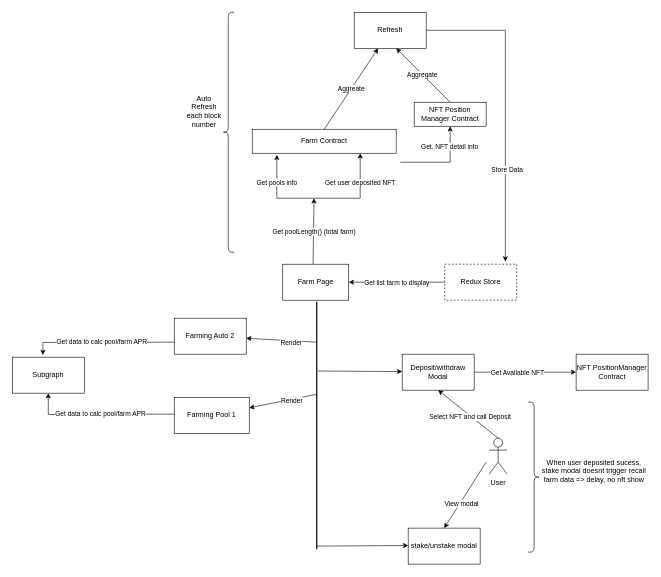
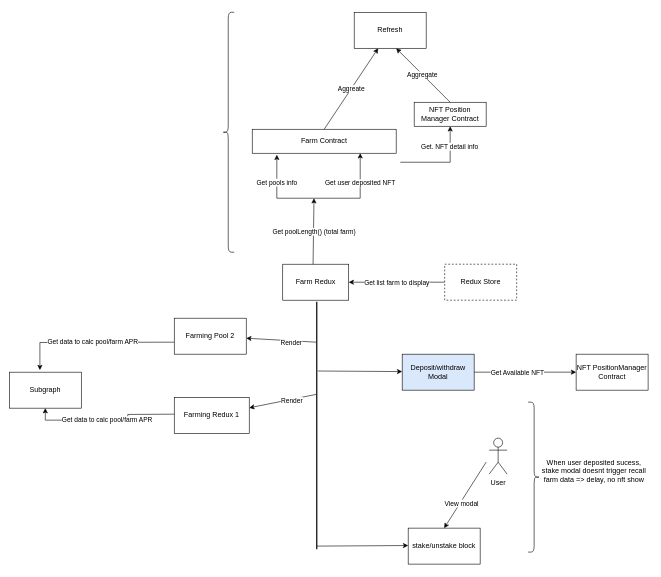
  <mxCell id="0" />
  <mxCell id="1" parent="0" />
- <mxCell id="2" value="Farm Page" style="rounded=0;whiteSpace=wrap;html=1;" vertex="1" parent="1"><mxGeometry x="470.87" y="440" width="110" height="60" as="geometry" /></mxCell>
+ <mxCell id="2" value="Farm Redux" style="rounded=0;whiteSpace=wrap;html=1;" vertex="1" parent="1"><mxGeometry x="470.87" y="440" width="110" height="60" as="geometry" /></mxCell>
  <mxCell id="3" value="Redux Store" style="rounded=0;whiteSpace=wrap;html=1;dashed=1;" vertex="1" parent="1"><mxGeometry x="740.87" y="440" width="120" height="60" as="geometry" /></mxCell>
  <mxCell id="4" value="Farm Contract" style="rounded=0;whiteSpace=wrap;html=1;" vertex="1" parent="1"><mxGeometry x="420" y="215" width="240" height="40" as="geometry" /></mxCell>
  <mxCell id="5" value="" style="endArrow=classic;html=1;rounded=0;exitX=0;exitY=0.5;exitDx=0;exitDy=0;" edge="1" parent="1" source="3"><mxGeometry relative="1" as="geometry"><mxPoint x="720.87" y="470" as="sourcePoint" /><mxPoint x="580.87" y="470" as="targetPoint" /></mxGeometry></mxCell>
  <mxCell id="6" value="Get list farm to display" style="edgeLabel;resizable=0;html=1;align=center;verticalAlign=middle;" connectable="0" vertex="1" parent="5"><mxGeometry relative="1" as="geometry" /></mxCell>
  <mxCell id="7" value="" style="line;strokeWidth=2;html=1;rotation=-90;" vertex="1" parent="1"><mxGeometry x="321.25" y="703.85" width="412.69" height="10" as="geometry" /></mxCell>
  <mxCell id="8" value="" style="endArrow=classic;html=1;rounded=0;" edge="1" parent="1" target="11"><mxGeometry width="50" height="50" relative="1" as="geometry"><mxPoint x="526.87" y="657" as="sourcePoint" /><mxPoint x="606.87" y="657" as="targetPoint" /></mxGeometry></mxCell>
  <mxCell id="9" value="Render" style="edgeLabel;html=1;align=center;verticalAlign=middle;resizable=0;points=[];" vertex="1" connectable="0" parent="8"><mxGeometry x="-0.257" y="1" relative="1" as="geometry"><mxPoint y="1" as="offset" /></mxGeometry></mxCell>
  <mxCell id="10" value="Get data to calc pool/farm APR" style="edgeStyle=orthogonalEdgeStyle;rounded=0;orthogonalLoop=1;jettySize=auto;html=1;entryX=0.5;entryY=1;entryDx=0;entryDy=0;" edge="1" parent="1" target="17"><mxGeometry relative="1" as="geometry"><mxPoint x="290" y="690" as="sourcePoint" /></mxGeometry></mxCell>
- <mxCell id="11" value="Farming Pool 1" style="rounded=0;whiteSpace=wrap;html=1;strokeColor=default;" vertex="1" parent="1"><mxGeometry x="290" y="662" width="125" height="60" as="geometry" /></mxCell>
+ <mxCell id="11" value="Farming Redux 1" style="rounded=0;whiteSpace=wrap;html=1;strokeColor=default;" vertex="1" parent="1"><mxGeometry x="290" y="662" width="125" height="60" as="geometry" /></mxCell>
  <mxCell id="12" value="" style="endArrow=classic;html=1;rounded=0;" edge="1" parent="1" target="16"><mxGeometry width="50" height="50" relative="1" as="geometry"><mxPoint x="526.87" y="570" as="sourcePoint" /><mxPoint x="606.87" y="570" as="targetPoint" /></mxGeometry></mxCell>
  <mxCell id="13" value="Render" style="edgeLabel;html=1;align=center;verticalAlign=middle;resizable=0;points=[];" vertex="1" connectable="0" parent="12"><mxGeometry x="-0.286" y="3" relative="1" as="geometry"><mxPoint y="1" as="offset" /></mxGeometry></mxCell>
  <mxCell id="14" style="edgeStyle=orthogonalEdgeStyle;rounded=0;orthogonalLoop=1;jettySize=auto;html=1;entryX=0.425;entryY=-0.058;entryDx=0;entryDy=0;entryPerimeter=0;" edge="1" parent="1" target="17"><mxGeometry relative="1" as="geometry"><mxPoint x="290" y="570" as="sourcePoint" /></mxGeometry></mxCell>
  <mxCell id="15" value="Get data to calc pool/farm APR" style="edgeLabel;html=1;align=center;verticalAlign=middle;resizable=0;points=[];" vertex="1" connectable="0" parent="14"><mxGeometry x="0.01" y="-1" relative="1" as="geometry"><mxPoint as="offset" /></mxGeometry></mxCell>
- <mxCell id="16" value="Farming Auto 2" style="rounded=0;whiteSpace=wrap;html=1;strokeColor=default;" vertex="1" parent="1"><mxGeometry x="290" y="530" width="120" height="60" as="geometry" /></mxCell>
- <mxCell id="17" value="Subgraph" style="rounded=0;whiteSpace=wrap;html=1;strokeColor=default;" vertex="1" parent="1"><mxGeometry x="20" y="595" width="120" height="60" as="geometry" /></mxCell>
+ <mxCell id="16" value="Farming Pool 2" style="rounded=0;whiteSpace=wrap;html=1;strokeColor=default;" vertex="1" parent="1"><mxGeometry x="290" y="530" width="120" height="60" as="geometry" /></mxCell>
+ <mxCell id="17" value="Subgraph" style="rounded=0;whiteSpace=wrap;html=1;strokeColor=default;" vertex="1" parent="1"><mxGeometry x="15" y="620" width="120" height="60" as="geometry" /></mxCell>
  <mxCell id="18" value="" style="endArrow=classic;html=1;rounded=0;" edge="1" parent="1"><mxGeometry width="50" height="50" relative="1" as="geometry"><mxPoint x="521.43" y="440" as="sourcePoint" /><mxPoint x="523" y="330" as="targetPoint" /><Array as="points"><mxPoint x="523" y="330" /></Array></mxGeometry></mxCell>
  <mxCell id="19" value="Get poolLength() (total farm)" style="edgeLabel;html=1;align=center;verticalAlign=middle;resizable=0;points=[];" vertex="1" connectable="0" parent="18"><mxGeometry x="-0.009" relative="1" as="geometry"><mxPoint as="offset" /></mxGeometry></mxCell>
  <mxCell id="20" value="" style="edgeStyle=segmentEdgeStyle;endArrow=classic;html=1;rounded=0;entryX=0.75;entryY=1;entryDx=0;entryDy=0;" edge="1" parent="1" target="4"><mxGeometry width="50" height="50" relative="1" as="geometry"><mxPoint x="520" y="330" as="sourcePoint" /><mxPoint x="570" y="280" as="targetPoint" /></mxGeometry></mxCell>
  <mxCell id="21" value="Get user deposited NFT" style="edgeLabel;html=1;align=center;verticalAlign=middle;resizable=0;points=[];" vertex="1" connectable="0" parent="20"><mxGeometry x="0.385" y="1" relative="1" as="geometry"><mxPoint y="1" as="offset" /></mxGeometry></mxCell>
  <mxCell id="22" value="" style="edgeStyle=segmentEdgeStyle;endArrow=classic;html=1;rounded=0;entryX=0.171;entryY=1.063;entryDx=0;entryDy=0;entryPerimeter=0;" edge="1" parent="1" target="4"><mxGeometry width="50" height="50" relative="1" as="geometry"><mxPoint x="520" y="330" as="sourcePoint" /><mxPoint x="480" y="250" as="targetPoint" /><Array as="points"><mxPoint x="461" y="330" /></Array></mxGeometry></mxCell>
  <mxCell id="23" value="Get pools info" style="edgeLabel;html=1;align=center;verticalAlign=middle;resizable=0;points=[];" vertex="1" connectable="0" parent="22"><mxGeometry x="0.422" y="-2" relative="1" as="geometry"><mxPoint x="-3" y="7" as="offset" /></mxGeometry></mxCell>
  <mxCell id="24" value="" style="edgeStyle=segmentEdgeStyle;endArrow=classic;html=1;rounded=0;" edge="1" parent="1"><mxGeometry width="50" height="50" relative="1" as="geometry"><mxPoint x="666.87" y="270" as="sourcePoint" /><mxPoint x="750" y="210" as="targetPoint" /><Array as="points"><mxPoint x="750" y="270" /><mxPoint x="750" y="220" /></Array></mxGeometry></mxCell>
  <mxCell id="25" value="Get. NFT detail info" style="edgeLabel;html=1;align=center;verticalAlign=middle;resizable=0;points=[];" vertex="1" connectable="0" parent="24"><mxGeometry x="0.532" y="2" relative="1" as="geometry"><mxPoint as="offset" /></mxGeometry></mxCell>
  <mxCell id="26" value="NFT Position Manager Contract" style="rounded=0;whiteSpace=wrap;html=1;strokeColor=default;" vertex="1" parent="1"><mxGeometry x="690" y="170" width="120" height="40" as="geometry" /></mxCell>
  <mxCell id="27" value="Aggreate" style="endArrow=classic;html=1;rounded=0;exitX=0.5;exitY=0;exitDx=0;exitDy=0;" edge="1" parent="1" source="4"><mxGeometry width="50" height="50" relative="1" as="geometry"><mxPoint x="730" y="350" as="sourcePoint" /><mxPoint x="630" y="80" as="targetPoint" /></mxGeometry></mxCell>
  <mxCell id="28" value="Aggregate&amp;nbsp;" style="endArrow=classic;html=1;rounded=0;exitX=0.5;exitY=0;exitDx=0;exitDy=0;" edge="1" parent="1" source="26"><mxGeometry width="50" height="50" relative="1" as="geometry"><mxPoint x="730" y="350" as="sourcePoint" /><mxPoint x="660" y="80" as="targetPoint" /></mxGeometry></mxCell>
- <mxCell id="29" style="edgeStyle=orthogonalEdgeStyle;rounded=0;orthogonalLoop=1;jettySize=auto;html=1;exitX=1;exitY=0.5;exitDx=0;exitDy=0;entryX=0.843;entryY=-0.075;entryDx=0;entryDy=0;entryPerimeter=0;" edge="1" parent="1" source="31" target="3"><mxGeometry relative="1" as="geometry" /></mxCell>
- <mxCell id="30" value="Store Data" style="edgeLabel;html=1;align=center;verticalAlign=middle;resizable=0;points=[];" vertex="1" connectable="0" parent="29"><mxGeometry x="0.409" y="2" relative="1" as="geometry"><mxPoint as="offset" /></mxGeometry></mxCell>
  <mxCell id="31" value="Refresh" style="rounded=0;whiteSpace=wrap;html=1;strokeColor=default;" vertex="1" parent="1"><mxGeometry x="590" y="20" width="120" height="60" as="geometry" /></mxCell>
  <mxCell id="32" value="User" style="shape=umlActor;verticalLabelPosition=bottom;verticalAlign=top;html=1;outlineConnect=0;strokeColor=default;" vertex="1" parent="1"><mxGeometry x="815" y="730" width="30" height="60" as="geometry" /></mxCell>
  <mxCell id="33" value="" style="endArrow=classic;html=1;rounded=0;exitX=0.72;exitY=0.691;exitDx=0;exitDy=0;exitPerimeter=0;" edge="1" parent="1" source="7"><mxGeometry width="50" height="50" relative="1" as="geometry"><mxPoint x="620" y="650" as="sourcePoint" /><mxPoint x="670" y="619" as="targetPoint" /></mxGeometry></mxCell>
  <mxCell id="34" value="" style="edgeStyle=orthogonalEdgeStyle;rounded=0;orthogonalLoop=1;jettySize=auto;html=1;" edge="1" parent="1" source="36" target="37"><mxGeometry relative="1" as="geometry" /></mxCell>
  <mxCell id="35" value="Get Available NFT" style="edgeLabel;html=1;align=center;verticalAlign=middle;resizable=0;points=[];" vertex="1" connectable="0" parent="34"><mxGeometry x="-0.179" y="1" relative="1" as="geometry"><mxPoint x="1" y="1" as="offset" /></mxGeometry></mxCell>
- <mxCell id="36" value="Deposit/withdraw Modal" style="rounded=0;whiteSpace=wrap;html=1;strokeColor=default;" vertex="1" parent="1"><mxGeometry x="670" y="590" width="120" height="60" as="geometry" /></mxCell>
+ <mxCell id="36" value="Deposit/withdraw Modal" style="rounded=0;whiteSpace=wrap;html=1;strokeColor=default;fillColor=#dae8fc;" vertex="1" parent="1"><mxGeometry x="670" y="590" width="120" height="60" as="geometry" /></mxCell>
  <mxCell id="37" value="NFT PositionManager Contract" style="rounded=0;whiteSpace=wrap;html=1;strokeColor=default;" vertex="1" parent="1"><mxGeometry x="960" y="590" width="120" height="60" as="geometry" /></mxCell>
- <mxCell id="38" value="" style="endArrow=classic;html=1;rounded=0;entryX=0.5;entryY=1;entryDx=0;entryDy=0;exitX=0.5;exitY=0;exitDx=0;exitDy=0;exitPerimeter=0;" edge="1" parent="1" source="32" target="36"><mxGeometry width="50" height="50" relative="1" as="geometry"><mxPoint x="785" y="740" as="sourcePoint" /><mxPoint x="655" y="690" as="targetPoint" /></mxGeometry></mxCell>
- <mxCell id="39" value="Select NFT and call Deposit" style="edgeLabel;html=1;align=center;verticalAlign=middle;resizable=0;points=[];" vertex="1" connectable="0" parent="38"><mxGeometry x="-0.084" y="2" relative="1" as="geometry"><mxPoint as="offset" /></mxGeometry></mxCell>
  <mxCell id="40" value="" style="shape=curlyBracket;whiteSpace=wrap;html=1;rounded=1;strokeColor=default;" vertex="1" parent="1"><mxGeometry x="370" y="20" width="20" height="400" as="geometry" /></mxCell>
- <mxCell id="41" value="Auto Refresh each block number" style="text;html=1;strokeColor=none;fillColor=none;align=center;verticalAlign=middle;whiteSpace=wrap;rounded=0;" vertex="1" parent="1"><mxGeometry x="310" y="170" width="60" height="30" as="geometry" /></mxCell>
  <mxCell id="42" value="" style="endArrow=classic;html=1;rounded=0;" edge="1" parent="1"><mxGeometry width="50" height="50" relative="1" as="geometry"><mxPoint x="528" y="910" as="sourcePoint" /><mxPoint x="680" y="909" as="targetPoint" /></mxGeometry></mxCell>
- <mxCell id="43" value="stake/unstake modal" style="rounded=0;whiteSpace=wrap;html=1;strokeColor=default;" vertex="1" parent="1"><mxGeometry x="680" y="880" width="120" height="60" as="geometry" /></mxCell>
+ <mxCell id="43" value="stake/unstake block" style="rounded=0;whiteSpace=wrap;html=1;strokeColor=default;" vertex="1" parent="1"><mxGeometry x="680" y="880" width="120" height="60" as="geometry" /></mxCell>
  <mxCell id="44" value="" style="endArrow=classic;html=1;rounded=0;entryX=0.5;entryY=0;entryDx=0;entryDy=0;" edge="1" parent="1" target="43"><mxGeometry width="50" height="50" relative="1" as="geometry"><mxPoint x="810" y="770" as="sourcePoint" /><mxPoint x="660" y="640" as="targetPoint" /></mxGeometry></mxCell>
  <mxCell id="45" value="View modal" style="edgeLabel;html=1;align=center;verticalAlign=middle;resizable=0;points=[];" vertex="1" connectable="0" parent="44"><mxGeometry x="0.222" y="1" relative="1" as="geometry"><mxPoint x="1" as="offset" /></mxGeometry></mxCell>
  <mxCell id="46" value="" style="shape=curlyBracket;whiteSpace=wrap;html=1;rounded=1;flipH=1;strokeColor=default;" vertex="1" parent="1"><mxGeometry x="880" y="670" width="20" height="250" as="geometry" /></mxCell>
  <mxCell id="47" value="When user deposited sucess, stake modal doesnt trigger recall farm data =&amp;gt; delay, no nft show" style="text;html=1;strokeColor=none;fillColor=none;align=center;verticalAlign=middle;whiteSpace=wrap;rounded=0;" vertex="1" parent="1"><mxGeometry x="900" y="770" width="180" height="30" as="geometry" /></mxCell>
